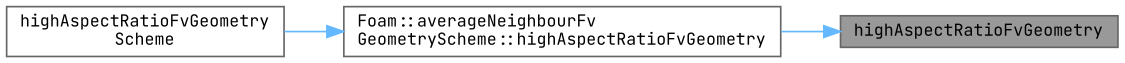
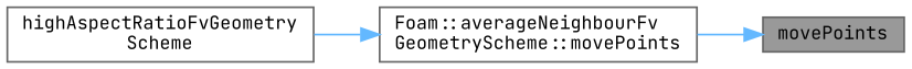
  digraph {
    fontname="JetBrains Mono"
    rankdir=RL
    node [color=grey40 fillcolor=white fontname="JetBrains Mono" fontsize=10 shape=box style=filled]
    edge [color=steelblue1 dir=back fontname="JetBrains Mono" fontsize=10 labelfontname=Helvetica labelfontsize=10 style=solid]
-   n1 [color=gray40 fillcolor=grey60 fontcolor=black height=0.2 label=highAspectRatioFvGeometry width=0.4]
-   n2 [height=0.2 label="Foam::averageNeighbourFv\lGeometryScheme::highAspectRatioFvGeometry" width=0.4]
+   n1 [color=gray40 fillcolor=grey60 fontcolor=black height=0.2 label=movePoints width=0.4]
+   n2 [height=0.2 label="Foam::averageNeighbourFv\lGeometryScheme::movePoints" width=0.4]
    n3 [height=0.2 label="highAspectRatioFvGeometry\lScheme" width=0.4]
    n1 -> n2
    n2 -> n3
  }
